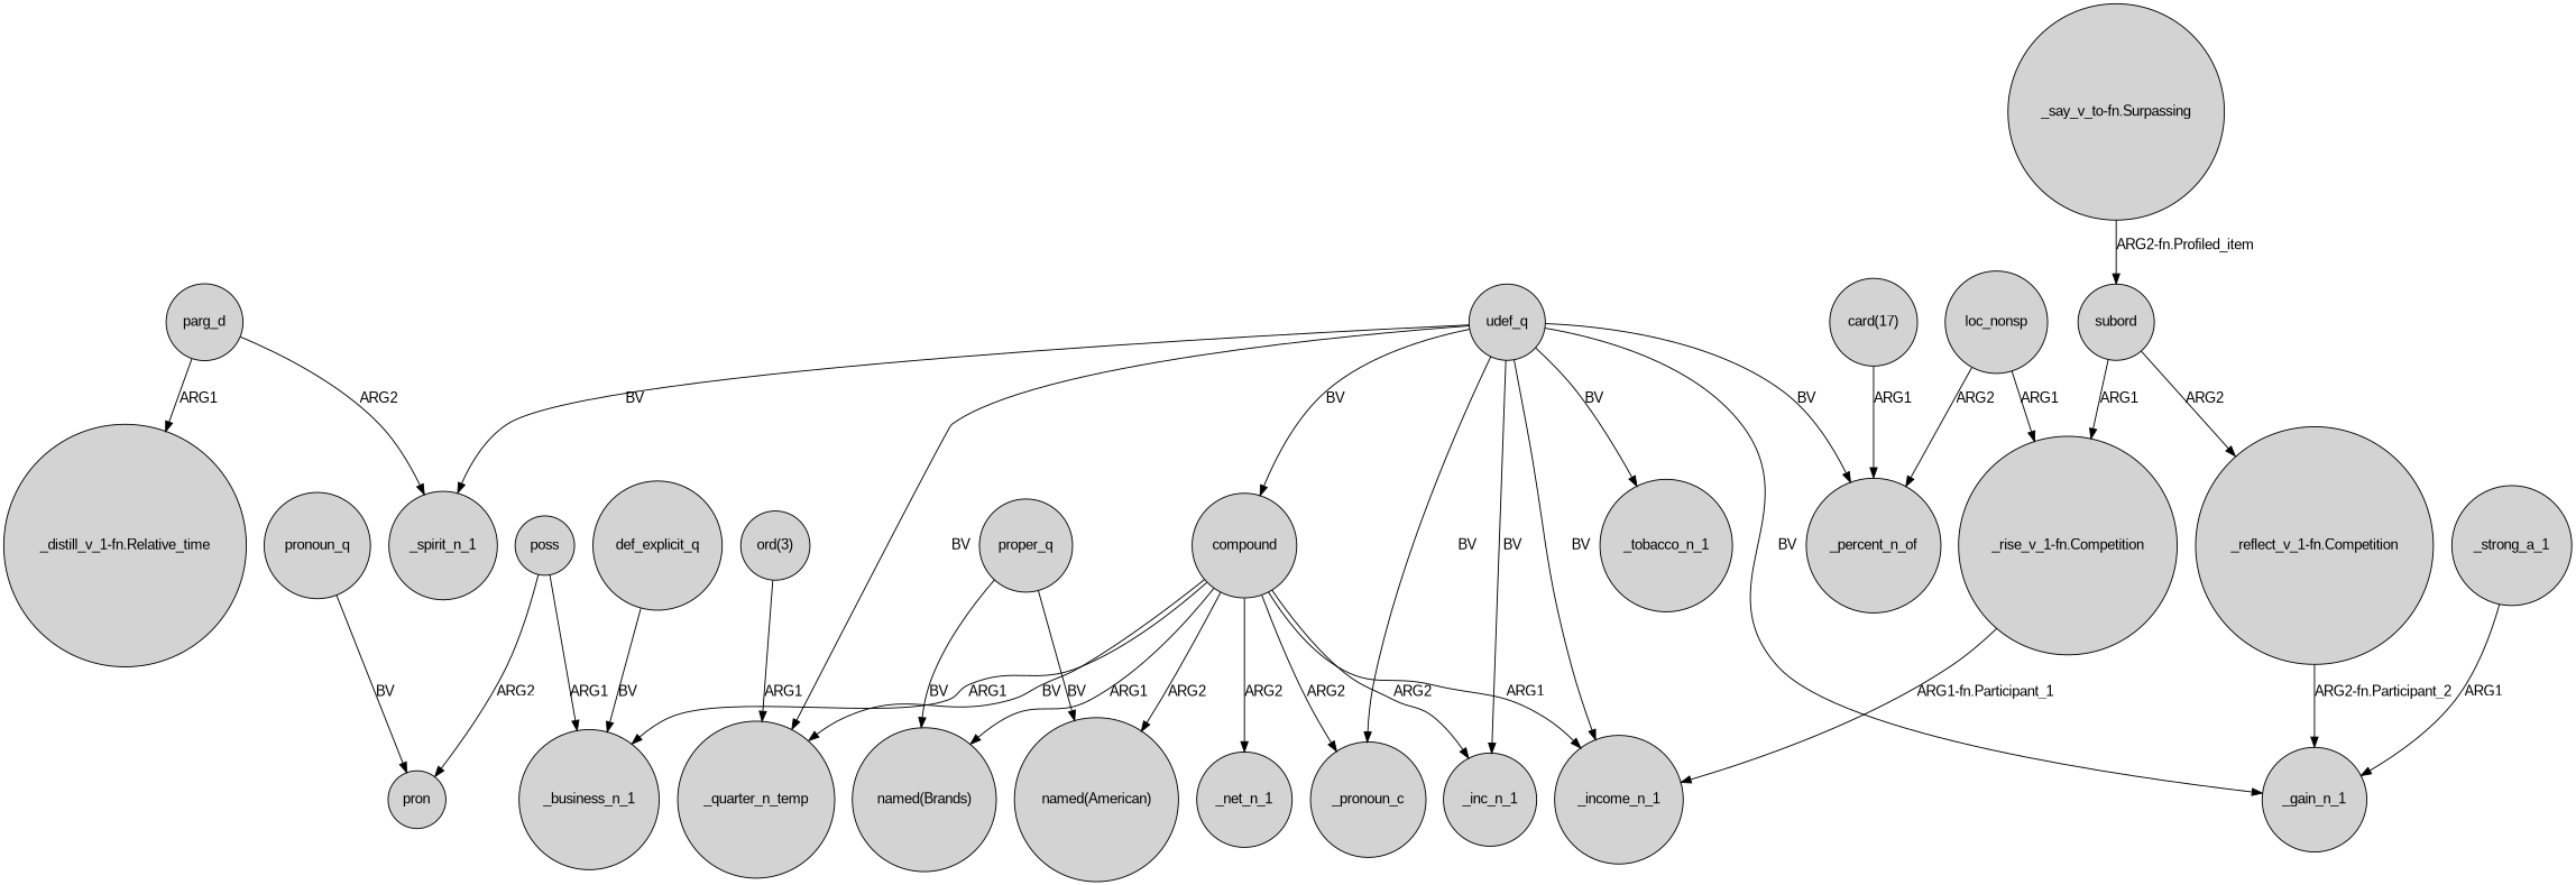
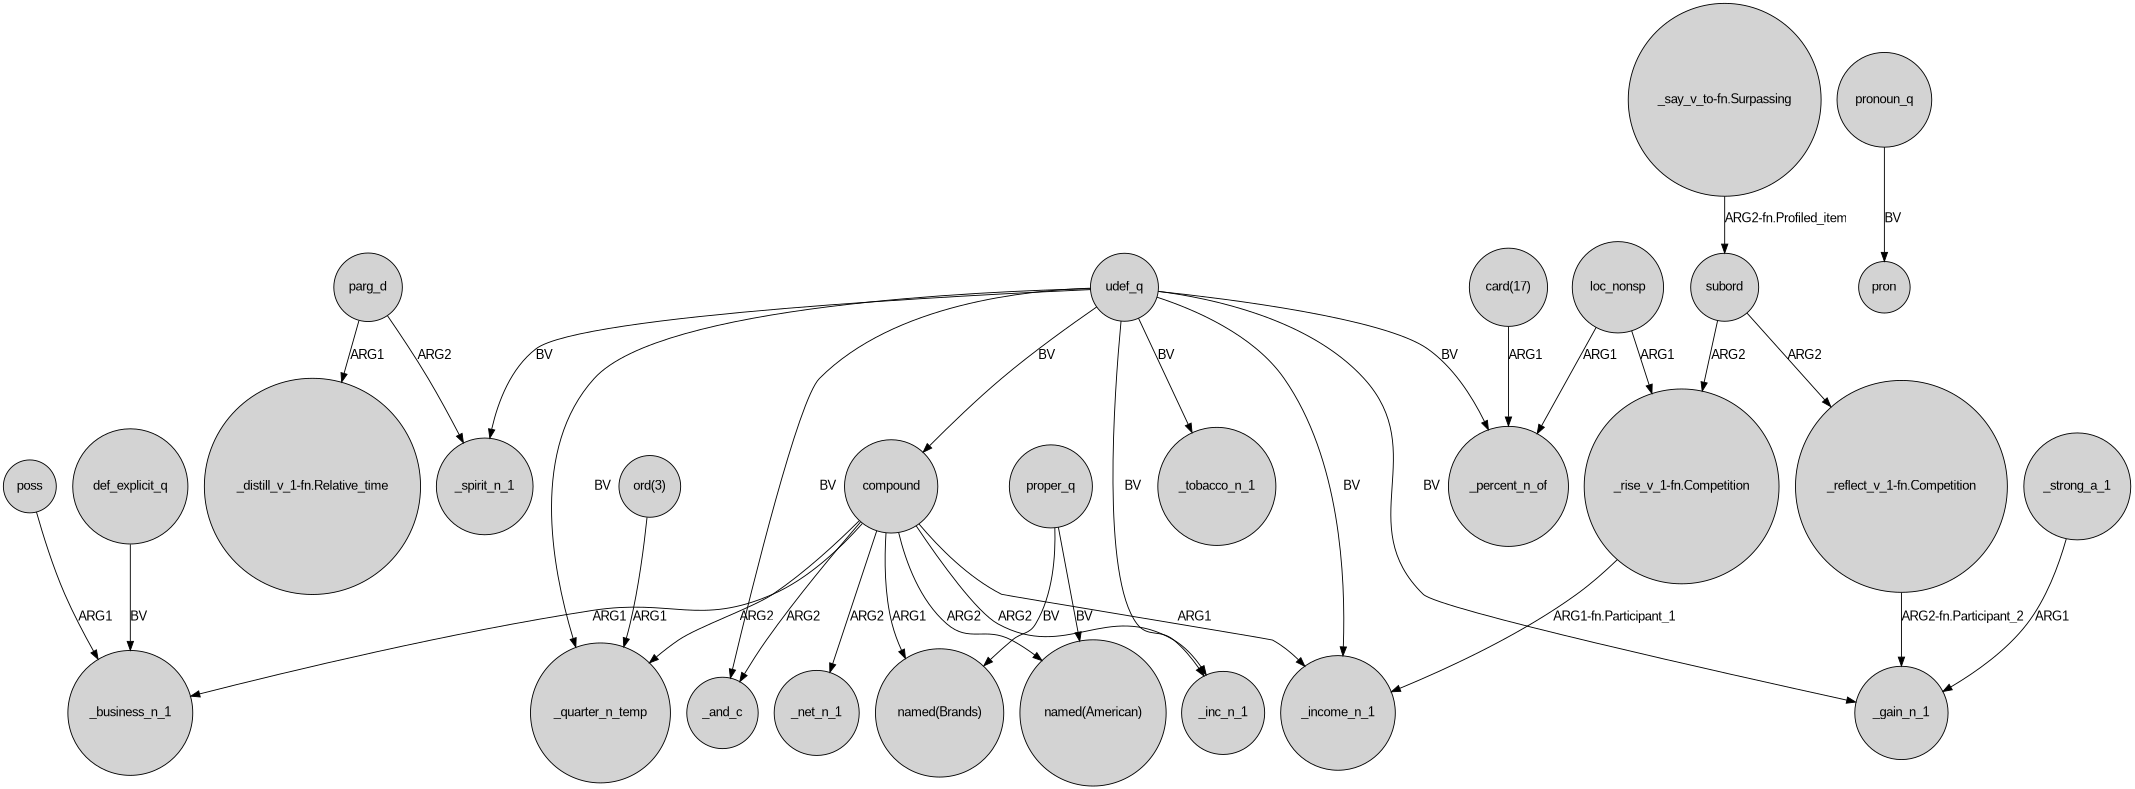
  digraph {
    fontname="Liberation Sans"
    node [fontname="Liberation Sans" shape=circle style=filled]
    edge [fontname="Liberation Sans"]
    def_explicit_q
    _business_n_1
    udef_q
    _spirit_n_1
    _quarter_n_temp
    _gain_n_1
    _income_n_1
    _percent_n_of
-   _and_c [label=_pronoun_c]
+   _and_c
    _inc_n_1
    _tobacco_n_1
    compound
    _net_n_1
    "named(Brands)"
    "named(American)"
    poss
    pron
    "ord(3)"
    loc_nonsp
    "_rise_v_1-fn.Competition"
    "_reflect_v_1-fn.Competition"
    parg_d
    "_distill_v_1-fn.Relative_time"
    pronoun_q
    _strong_a_1
    n26 [label="card(17)"]
    proper_q
    "_say_v_to-fn.Surpassing"
    subord
    def_explicit_q -> _business_n_1 [label=BV]
    udef_q -> _spirit_n_1 [label=BV]
    udef_q -> _quarter_n_temp [label=BV]
    udef_q -> _gain_n_1 [label=BV]
    udef_q -> _income_n_1 [label=BV]
    udef_q -> _percent_n_of [label=BV]
    udef_q -> _and_c [label=BV]
    udef_q -> _inc_n_1 [label=BV]
    udef_q -> _tobacco_n_1 [label=BV]
    udef_q -> compound [label=BV]
    compound -> _business_n_1 [label=ARG1]
-   compound -> _quarter_n_temp [label=BV]
+   compound -> _quarter_n_temp [label=ARG2]
    compound -> _income_n_1 [label=ARG1]
    compound -> _and_c [label=ARG2]
    compound -> _inc_n_1 [label=ARG2]
    compound -> _net_n_1 [label=ARG2]
    compound -> "named(Brands)" [label=ARG1]
    compound -> "named(American)" [label=ARG2]
    poss -> _business_n_1 [label=ARG1]
-   poss -> pron [label=ARG2]
    "ord(3)" -> _quarter_n_temp [label=ARG1]
-   loc_nonsp -> _percent_n_of [label=ARG2]
+   loc_nonsp -> _percent_n_of [label=ARG1]
    loc_nonsp -> "_rise_v_1-fn.Competition" [label=ARG1]
    "_rise_v_1-fn.Competition" -> _income_n_1 [label="ARG1-fn.Participant_1"]
    "_reflect_v_1-fn.Competition" -> _gain_n_1 [label="ARG2-fn.Participant_2"]
    parg_d -> _spirit_n_1 [label=ARG2]
    parg_d -> "_distill_v_1-fn.Relative_time" [label=ARG1]
    pronoun_q -> pron [label=BV]
    _strong_a_1 -> _gain_n_1 [label=ARG1]
    n26 -> _percent_n_of [label=ARG1]
    proper_q -> "named(Brands)" [label=BV]
    proper_q -> "named(American)" [label=BV]
    "_say_v_to-fn.Surpassing" -> subord [label="ARG2-fn.Profiled_item"]
-   subord -> "_rise_v_1-fn.Competition" [label=ARG1]
+   subord -> "_rise_v_1-fn.Competition" [label=ARG2]
    subord -> "_reflect_v_1-fn.Competition" [label=ARG2]
  }
